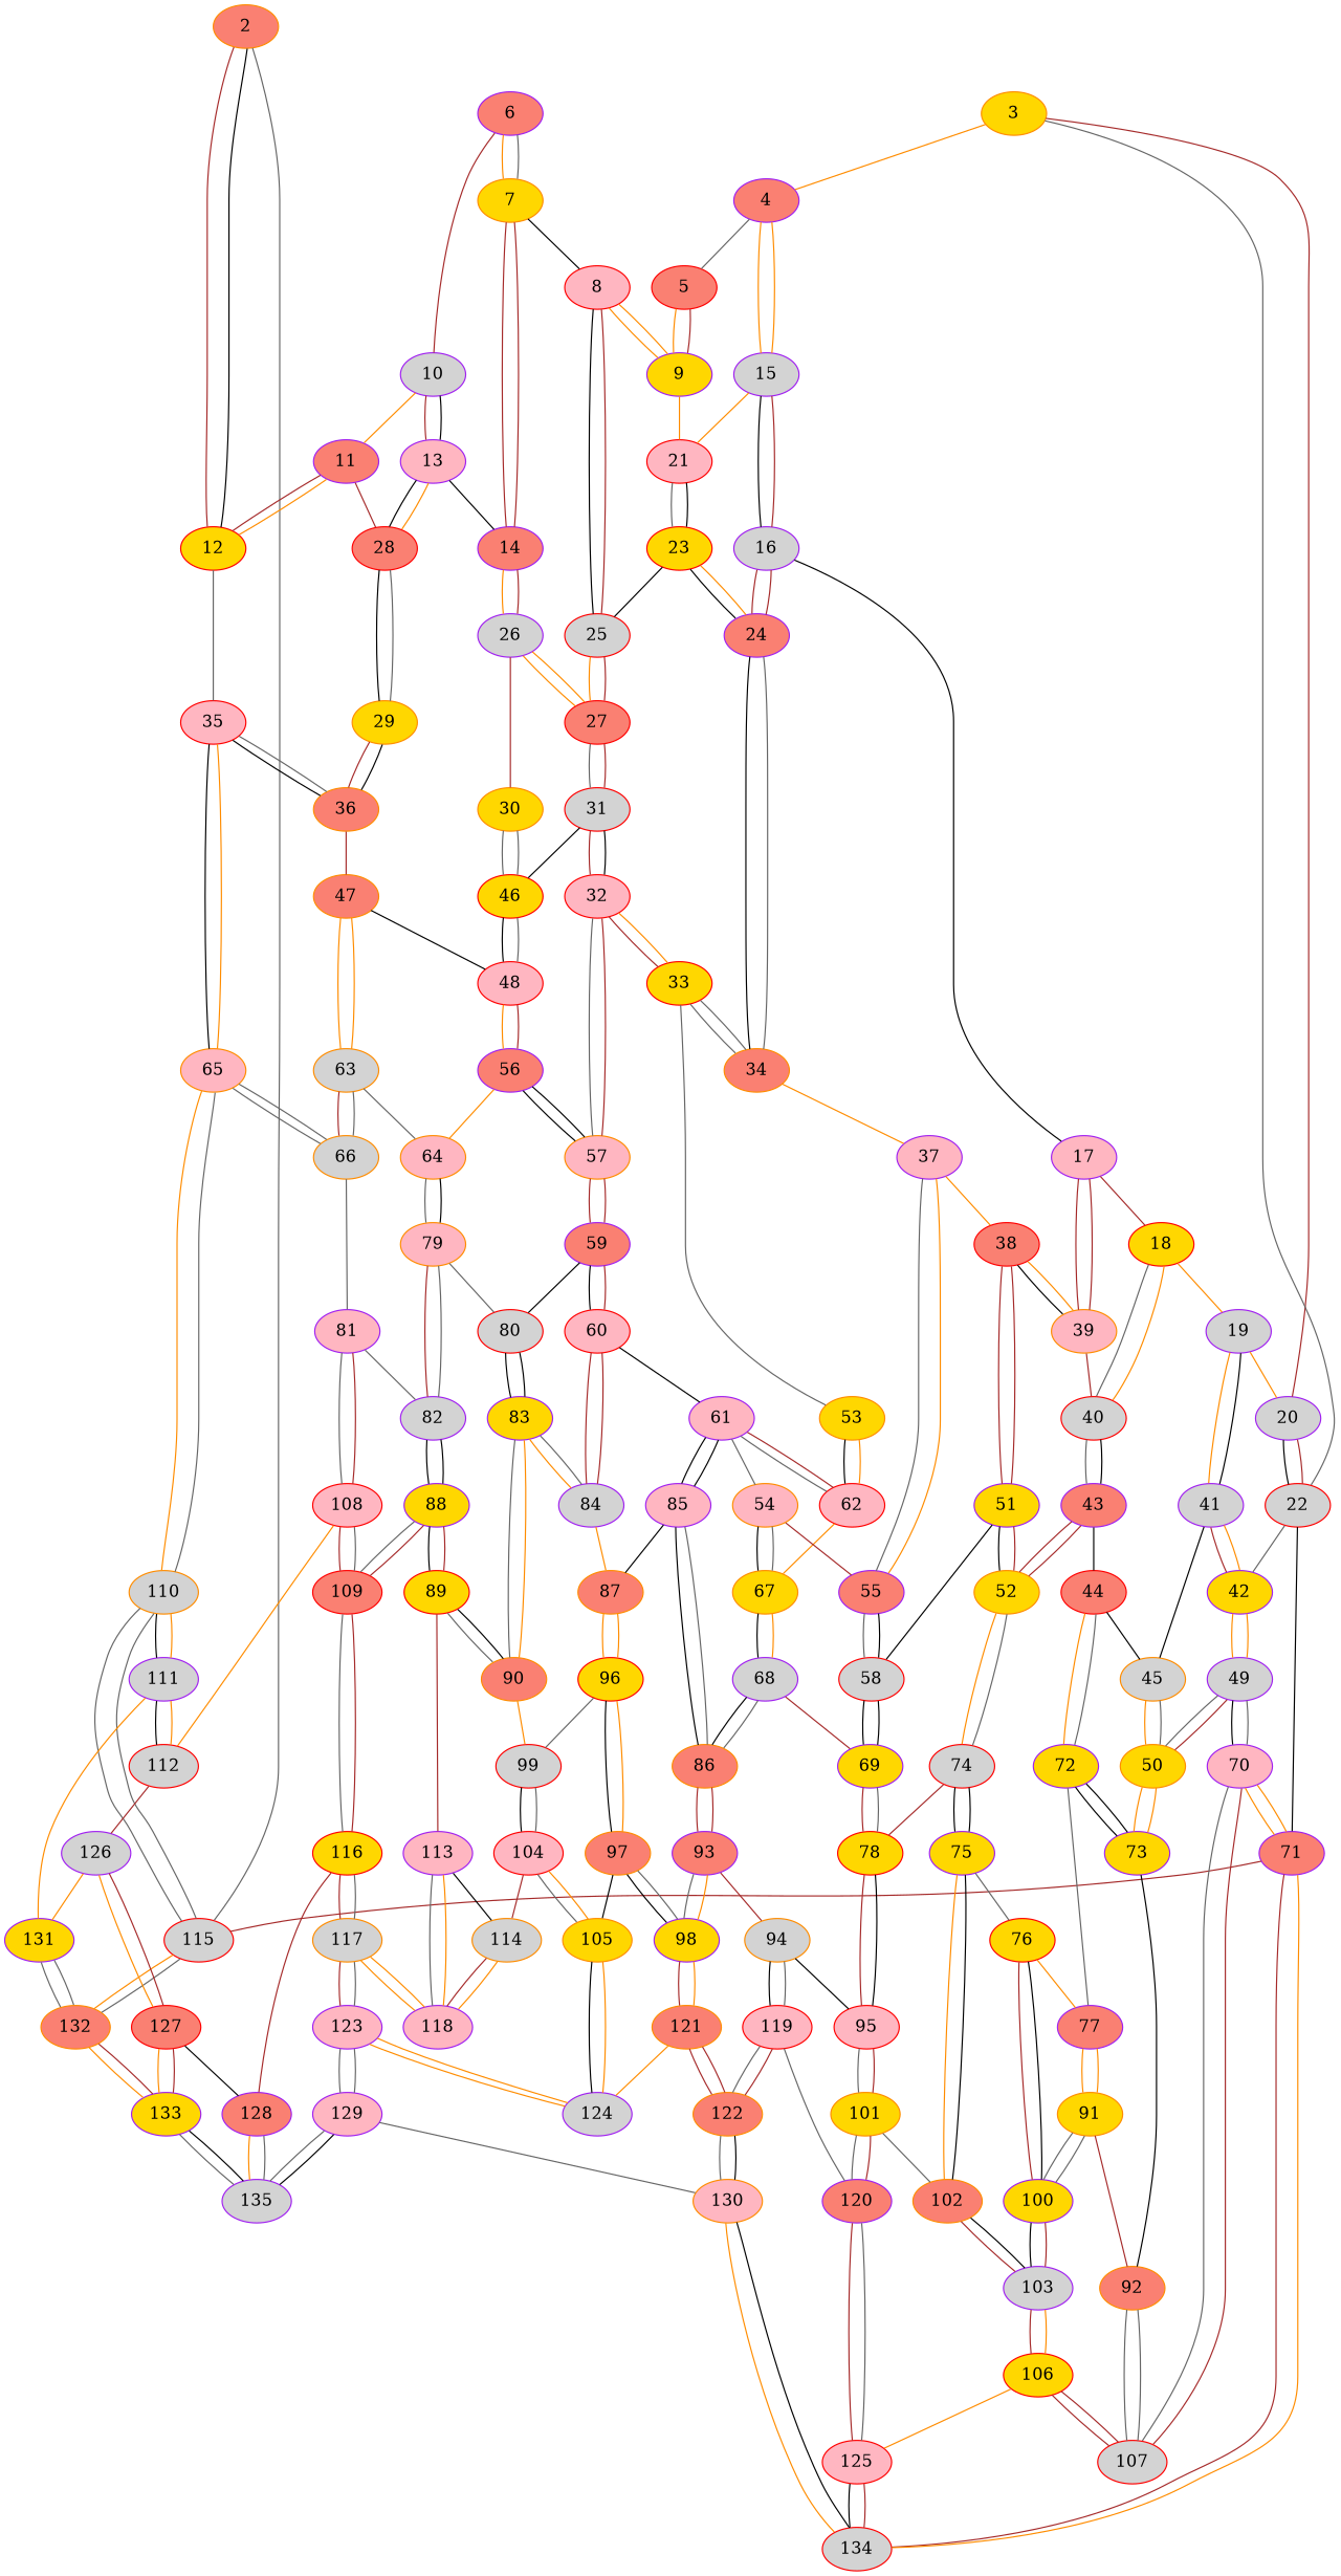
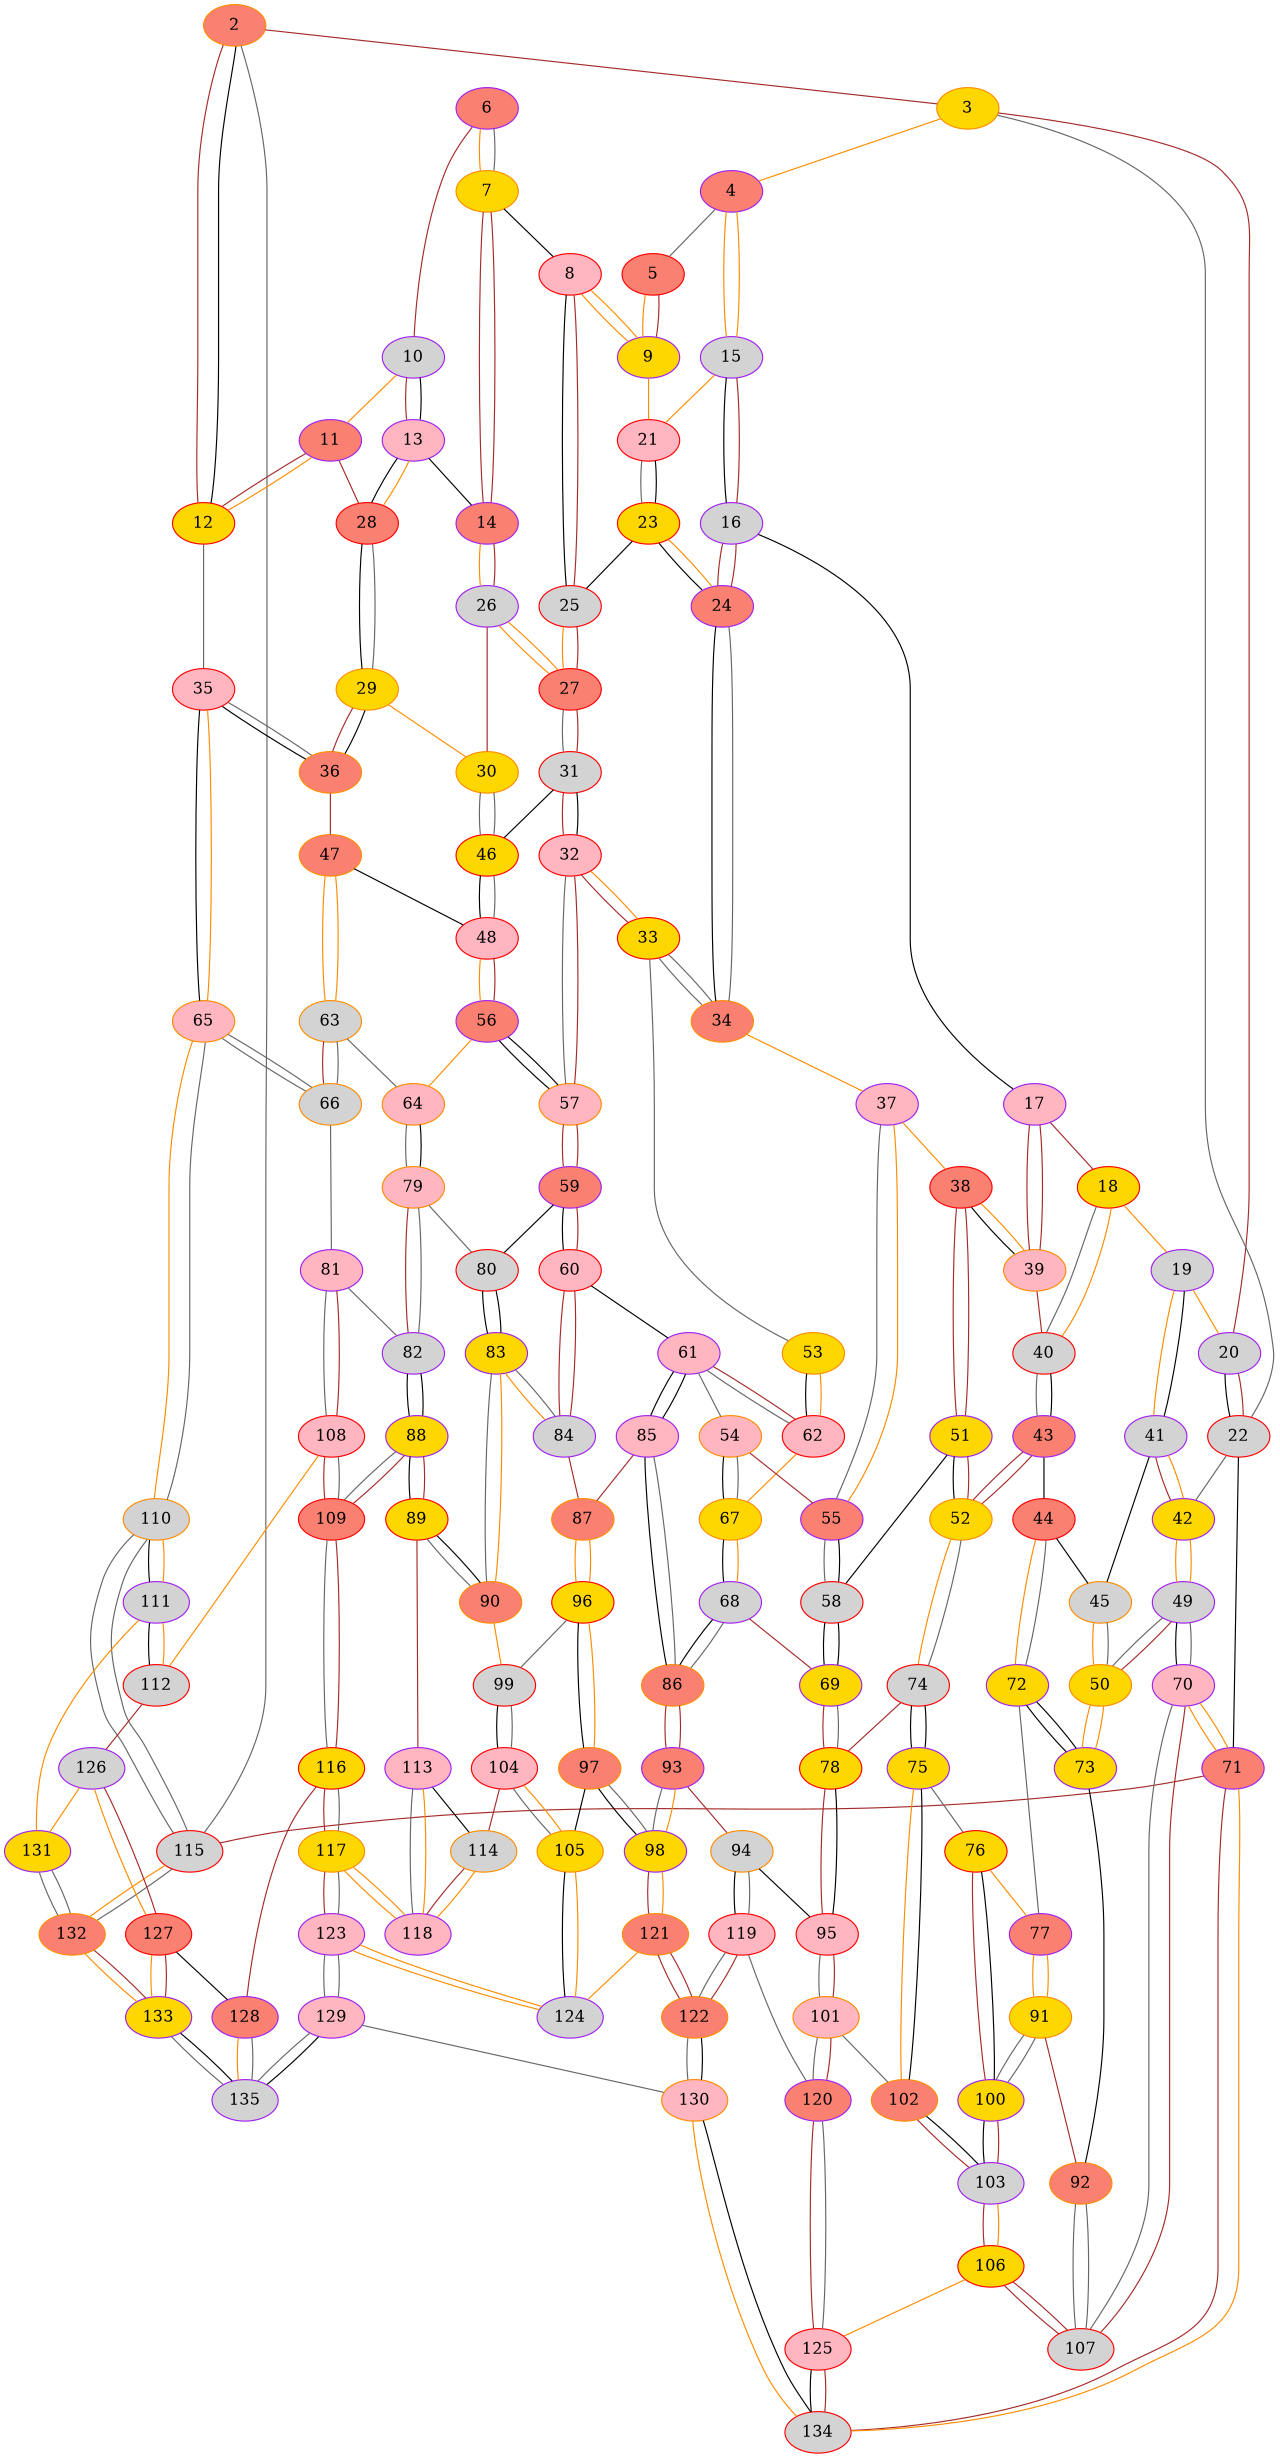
  graph {
    node [color=purple fillcolor=gold style=filled]
    edge [color=brown]
    2 [color=darkorange fillcolor=salmon]
    3 [color=darkorange]
    12 [color=red]
    115 [color=red fillcolor=lightgrey]
    6 [fillcolor=salmon]
    7 [color=darkorange]
    10 [fillcolor=lightgrey]
    4 [fillcolor=salmon]
    20 [fillcolor=lightgrey]
    22 [color=red fillcolor=lightgrey]
    35 [color=red fillcolor=lightpink]
    132 [color=darkorange fillcolor=salmon]
    5 [color=red fillcolor=salmon]
    15 [fillcolor=lightgrey]
    42
    71 [fillcolor=salmon]
    9
    21 [color=red fillcolor=lightpink]
    16 [fillcolor=lightgrey]
    8 [color=red fillcolor=lightpink]
    14 [fillcolor=salmon]
    11 [fillcolor=salmon]
    13 [fillcolor=lightpink]
    25 [color=red fillcolor=lightgrey]
    26 [fillcolor=lightgrey]
    27 [color=red fillcolor=salmon]
    23 [color=red]
    28 [color=red fillcolor=salmon]
    29 [color=darkorange]
    36 [color=darkorange fillcolor=salmon]
    65 [color=darkorange fillcolor=lightpink]
    30 [color=darkorange]
    17 [fillcolor=lightpink]
    24 [fillcolor=salmon]
    18 [color=red]
    39 [color=darkorange fillcolor=lightpink]
    34 [color=darkorange fillcolor=salmon]
    19 [fillcolor=lightgrey]
    40 [color=red fillcolor=lightgrey]
    41 [fillcolor=lightgrey]
    43 [fillcolor=salmon]
    45 [color=darkorange fillcolor=lightgrey]
    49 [fillcolor=lightgrey]
    134 [color=red fillcolor=lightgrey]
    37 [fillcolor=lightpink]
    31 [color=red fillcolor=lightgrey]
    46 [color=red]
    32 [color=red fillcolor=lightpink]
    47 [color=darkorange fillcolor=salmon]
    48 [color=red fillcolor=lightpink]
    33 [color=red]
    57 [color=darkorange fillcolor=lightpink]
    53 [color=darkorange]
    59 [fillcolor=salmon]
    62 [color=red fillcolor=lightpink]
    38 [color=red fillcolor=salmon]
    55 [fillcolor=salmon]
    66 [color=darkorange fillcolor=lightgrey]
    110 [color=darkorange fillcolor=lightgrey]
    63 [color=darkorange fillcolor=lightgrey]
    51
    58 [color=red fillcolor=lightgrey]
    52 [color=darkorange]
    44 [color=red fillcolor=salmon]
    50 [color=darkorange]
    70 [fillcolor=lightpink]
    72
    74 [color=red fillcolor=lightgrey]
    73
    77 [fillcolor=salmon]
    56 [fillcolor=salmon]
    64 [color=darkorange fillcolor=lightpink]
    107 [color=red fillcolor=lightgrey]
    92 [color=darkorange fillcolor=salmon]
    69
    78 [color=red]
    75
    54 [color=darkorange fillcolor=lightpink]
    67 [color=darkorange]
    68 [fillcolor=lightgrey]
    79 [color=darkorange fillcolor=lightpink]
    60 [color=red fillcolor=lightpink]
    80 [color=red fillcolor=lightgrey]
    61 [fillcolor=lightpink]
    84 [fillcolor=lightgrey]
    83
    85 [fillcolor=lightpink]
    87 [color=darkorange fillcolor=salmon]
    86 [color=darkorange fillcolor=salmon]
    81 [fillcolor=lightpink]
    82 [fillcolor=lightgrey]
    111 [fillcolor=lightgrey]
    108 [color=red fillcolor=lightpink]
    93 [fillcolor=salmon]
    95 [color=red fillcolor=lightpink]
    91 [color=darkorange]
    76 [color=red]
    102 [color=darkorange fillcolor=salmon]
    100
    103 [fillcolor=lightgrey]
-   101 [color=darkorange]
+   101 [color=darkorange fillcolor=lightpink]
    88
    90 [color=darkorange fillcolor=salmon]
    109 [color=red fillcolor=salmon]
    112 [color=red fillcolor=lightgrey]
    89 [color=red]
    99 [color=red fillcolor=lightgrey]
    96 [color=red]
    94 [color=darkorange fillcolor=lightgrey]
    98
    97 [color=darkorange fillcolor=salmon]
    113 [fillcolor=lightpink]
    116 [color=red]
    114 [color=darkorange fillcolor=lightgrey]
    118 [fillcolor=lightpink]
    104 [color=red fillcolor=lightpink]
    119 [color=red fillcolor=lightpink]
    121 [color=darkorange fillcolor=salmon]
    120 [fillcolor=salmon]
    122 [color=darkorange fillcolor=salmon]
    105 [color=darkorange]
    124 [fillcolor=lightgrey]
    106 [color=red]
    125 [color=red fillcolor=lightpink]
    126 [fillcolor=lightgrey]
-   117 [color=darkorange fillcolor=lightgrey]
+   117 [color=darkorange]
    128 [fillcolor=salmon]
    131
    127 [color=red fillcolor=salmon]
    133
    123 [fillcolor=lightpink]
    135 [fillcolor=lightgrey]
    129 [fillcolor=lightpink]
    130 [color=darkorange fillcolor=lightpink]
+   2 -- 3
    2 -- 12
    2 -- 12 [color=black]
    2 -- 115 [color=gray40]
    3 -- 4 [color=darkorange]
    3 -- 20
    3 -- 22 [color=gray40]
    12 -- 35 [color=gray40]
    115 -- 132 [color=darkorange]
    115 -- 132 [color=gray40]
    6 -- 7 [color=darkorange]
    6 -- 7 [color=gray40]
    6 -- 10
    7 -- 8 [color=black]
    7 -- 14
    7 -- 14
    10 -- 11 [color=darkorange]
    10 -- 13
    10 -- 13 [color=black]
    4 -- 5 [color=gray40]
    4 -- 15 [color=darkorange]
    4 -- 15 [color=darkorange]
    20 -- 22 [color=black]
    20 -- 22
    22 -- 42 [color=gray40]
    22 -- 71 [color=black]
    35 -- 36 [color=black]
    35 -- 36 [color=gray40]
    35 -- 65 [color=black]
    35 -- 65 [color=darkorange]
    132 -- 133 [color=darkorange]
    132 -- 133
    5 -- 9 [color=darkorange]
    5 -- 9
    15 -- 21 [color=darkorange]
    15 -- 16 [color=black]
    15 -- 16
    42 -- 49 [color=darkorange]
    42 -- 49 [color=darkorange]
    71 -- 115
    71 -- 134
    71 -- 134 [color=darkorange]
    9 -- 21 [color=darkorange]
    21 -- 23 [color=gray40]
    21 -- 23 [color=black]
    16 -- 17 [color=black]
    16 -- 24
    16 -- 24
    8 -- 9 [color=darkorange]
    8 -- 9 [color=darkorange]
    8 -- 25 [color=black]
    8 -- 25
    14 -- 26 [color=darkorange]
    14 -- 26
    11 -- 12
    11 -- 12 [color=darkorange]
    11 -- 28
    13 -- 14 [color=black]
    13 -- 28 [color=black]
    13 -- 28 [color=darkorange]
    25 -- 27 [color=darkorange]
    25 -- 27
    26 -- 27 [color=darkorange]
    26 -- 27 [color=darkorange]
    26 -- 30
    27 -- 31 [color=gray40]
    27 -- 31
    23 -- 25 [color=black]
    23 -- 24 [color=black]
    23 -- 24 [color=darkorange]
    28 -- 29 [color=black]
    28 -- 29 [color=gray40]
    29 -- 36
    29 -- 36 [color=black]
+   29 -- 30 [color=darkorange]
    36 -- 47
    65 -- 66 [color=gray40]
    65 -- 66 [color=gray40]
    65 -- 110 [color=darkorange]
    65 -- 110 [color=gray40]
    30 -- 46 [color=gray40]
    30 -- 46 [color=gray40]
    17 -- 18
    17 -- 39
    17 -- 39
    24 -- 34 [color=black]
    24 -- 34 [color=gray40]
    18 -- 19 [color=darkorange]
    18 -- 40 [color=gray40]
    18 -- 40 [color=darkorange]
    39 -- 40
    34 -- 37 [color=darkorange]
    19 -- 20 [color=darkorange]
    19 -- 41 [color=darkorange]
    19 -- 41 [color=black]
    40 -- 43 [color=gray40]
    40 -- 43 [color=black]
    41 -- 42
    41 -- 42 [color=darkorange]
    41 -- 45 [color=black]
    43 -- 52
    43 -- 52
    43 -- 44 [color=black]
    45 -- 50 [color=darkorange]
    45 -- 50 [color=gray40]
    49 -- 50 [color=gray40]
    49 -- 50
    49 -- 70 [color=black]
    49 -- 70 [color=gray40]
    37 -- 38 [color=darkorange]
    37 -- 55 [color=gray40]
    37 -- 55 [color=darkorange]
    31 -- 46 [color=black]
    31 -- 32
    31 -- 32 [color=black]
    46 -- 48 [color=black]
    46 -- 48 [color=gray40]
    32 -- 33
    32 -- 33 [color=darkorange]
    32 -- 57 [color=gray40]
    32 -- 57
    47 -- 48 [color=black]
    47 -- 63 [color=darkorange]
    47 -- 63 [color=darkorange]
    48 -- 56 [color=darkorange]
    48 -- 56
    33 -- 34 [color=gray40]
    33 -- 34 [color=gray40]
    33 -- 53 [color=gray40]
    57 -- 59
    57 -- 59
    53 -- 62 [color=black]
    53 -- 62 [color=darkorange]
    59 -- 60 [color=black]
    59 -- 60
    59 -- 80 [color=black]
    62 -- 67 [color=darkorange]
    38 -- 39 [color=black]
    38 -- 39 [color=darkorange]
    38 -- 51
    38 -- 51
    55 -- 58 [color=gray40]
    55 -- 58 [color=black]
    66 -- 81 [color=gray40]
    110 -- 115 [color=gray40]
    110 -- 115 [color=gray40]
    110 -- 111 [color=black]
    110 -- 111 [color=darkorange]
    63 -- 66
    63 -- 66 [color=gray40]
    63 -- 64 [color=gray40]
    51 -- 58 [color=black]
    51 -- 52 [color=black]
    51 -- 52
    58 -- 69 [color=black]
    58 -- 69 [color=black]
    52 -- 74 [color=darkorange]
    52 -- 74 [color=gray40]
    44 -- 45 [color=black]
    44 -- 72 [color=darkorange]
    44 -- 72 [color=gray40]
    50 -- 73 [color=darkorange]
    50 -- 73 [color=darkorange]
    70 -- 71 [color=darkorange]
    70 -- 71 [color=darkorange]
    70 -- 107 [color=gray40]
    70 -- 107
    72 -- 73 [color=black]
    72 -- 73 [color=black]
    72 -- 77 [color=gray40]
    74 -- 78
    74 -- 75 [color=black]
    74 -- 75 [color=black]
    73 -- 92 [color=black]
    77 -- 91 [color=darkorange]
    77 -- 91 [color=darkorange]
    56 -- 57 [color=black]
    56 -- 57 [color=black]
    56 -- 64 [color=darkorange]
    64 -- 79 [color=gray40]
    64 -- 79 [color=black]
    92 -- 107 [color=gray40]
    92 -- 107 [color=gray40]
    69 -- 78
    69 -- 78 [color=gray40]
    78 -- 95
    78 -- 95 [color=black]
    75 -- 76 [color=gray40]
    75 -- 102 [color=darkorange]
    75 -- 102 [color=black]
    54 -- 55
    54 -- 67 [color=black]
    54 -- 67 [color=gray40]
    67 -- 68 [color=black]
    67 -- 68 [color=darkorange]
    68 -- 69
    68 -- 86 [color=black]
    68 -- 86 [color=gray40]
    79 -- 80 [color=gray40]
    79 -- 82
    79 -- 82 [color=gray40]
    60 -- 61 [color=black]
    60 -- 84
    60 -- 84
    80 -- 83 [color=black]
    80 -- 83 [color=black]
    61 -- 62 [color=gray40]
    61 -- 62
    61 -- 54 [color=gray40]
    61 -- 85 [color=black]
    61 -- 85 [color=black]
-   84 -- 87 [color=darkorange]
+   84 -- 87
    83 -- 84 [color=darkorange]
    83 -- 84 [color=gray40]
    83 -- 90 [color=gray40]
    83 -- 90 [color=darkorange]
-   85 -- 87 [color=black]
+   85 -- 87
    85 -- 86 [color=black]
    85 -- 86 [color=gray40]
    87 -- 96 [color=darkorange]
    87 -- 96 [color=darkorange]
    86 -- 93
    86 -- 93
    81 -- 82 [color=gray40]
    81 -- 108 [color=gray40]
    81 -- 108
    82 -- 88 [color=black]
    82 -- 88 [color=black]
    111 -- 112 [color=black]
    111 -- 112 [color=darkorange]
    111 -- 131 [color=darkorange]
    108 -- 109
    108 -- 109 [color=gray40]
    108 -- 112 [color=darkorange]
    93 -- 94
    93 -- 98 [color=gray40]
    93 -- 98 [color=darkorange]
    95 -- 101 [color=gray40]
    95 -- 101
    91 -- 92
    91 -- 100 [color=gray40]
    91 -- 100 [color=gray40]
    76 -- 77 [color=darkorange]
    76 -- 100
    76 -- 100 [color=black]
    102 -- 103
    102 -- 103 [color=black]
    100 -- 103 [color=black]
    100 -- 103
    103 -- 106
    103 -- 106 [color=darkorange]
    101 -- 102 [color=gray40]
    101 -- 120 [color=gray40]
    101 -- 120
    88 -- 109 [color=gray40]
    88 -- 109
    88 -- 89 [color=black]
    88 -- 89
    90 -- 99 [color=darkorange]
    109 -- 116 [color=gray40]
    109 -- 116
    112 -- 126
    89 -- 90 [color=gray40]
    89 -- 90 [color=black]
    89 -- 113
    99 -- 104 [color=black]
    99 -- 104 [color=gray40]
    96 -- 99 [color=gray40]
    96 -- 97 [color=black]
    96 -- 97 [color=darkorange]
    94 -- 95 [color=black]
    94 -- 119 [color=black]
    94 -- 119 [color=gray40]
    98 -- 121
    98 -- 121 [color=darkorange]
    97 -- 98 [color=black]
    97 -- 98 [color=gray40]
    97 -- 105 [color=black]
    113 -- 114 [color=black]
    113 -- 118 [color=gray40]
    113 -- 118 [color=darkorange]
    116 -- 117
    116 -- 117 [color=gray40]
    116 -- 128
    114 -- 118
    114 -- 118 [color=darkorange]
    104 -- 114
    104 -- 105 [color=gray40]
    104 -- 105 [color=darkorange]
    119 -- 120 [color=gray40]
    119 -- 122 [color=gray40]
    119 -- 122
    121 -- 122
    121 -- 122
    121 -- 124 [color=darkorange]
    120 -- 125
    120 -- 125 [color=gray40]
    122 -- 130 [color=gray40]
    122 -- 130 [color=black]
    105 -- 124 [color=black]
    105 -- 124 [color=darkorange]
    106 -- 107
    106 -- 107
    106 -- 125 [color=darkorange]
    125 -- 134 [color=black]
    125 -- 134
    126 -- 131 [color=darkorange]
    126 -- 127 [color=darkorange]
    126 -- 127
    117 -- 118 [color=darkorange]
    117 -- 118 [color=darkorange]
    117 -- 123
    117 -- 123 [color=gray40]
    128 -- 135 [color=darkorange]
    128 -- 135 [color=gray40]
    131 -- 132 [color=gray40]
    131 -- 132 [color=gray40]
    127 -- 128 [color=black]
    127 -- 133 [color=darkorange]
    127 -- 133
    133 -- 135 [color=gray40]
    133 -- 135 [color=black]
    123 -- 124 [color=darkorange]
    123 -- 124 [color=darkorange]
    123 -- 129 [color=gray40]
    123 -- 129 [color=gray40]
    129 -- 135 [color=gray40]
    129 -- 135 [color=black]
    129 -- 130 [color=gray40]
    130 -- 134 [color=darkorange]
    130 -- 134 [color=black]
  }
